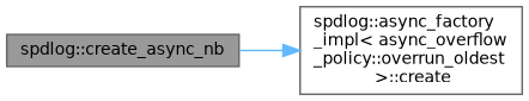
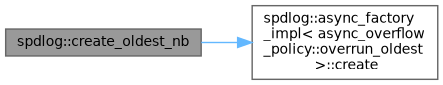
  digraph {
    rankdir=LR
    node [fontname=Helvetica fontsize=10 shape=box style=filled]
-   n1 [color=gray40 fillcolor=grey60 fontcolor=black height=0.2 label="spdlog::create_async_nb" width=0.4]
+   n1 [color=gray40 fillcolor=grey60 fontcolor=black height=0.2 label="spdlog::create_oldest_nb" width=0.4]
    n2 [color=grey40 fillcolor=white height=0.2 label="spdlog::async_factory\l_impl\< async_overflow\l_policy::overrun_oldest\l \>::create" width=0.4]
    n1 -> n2 [color=steelblue1 fontname=Helvetica fontsize=10 labelfontname=Helvetica labelfontsize=10 style=solid]
  }
